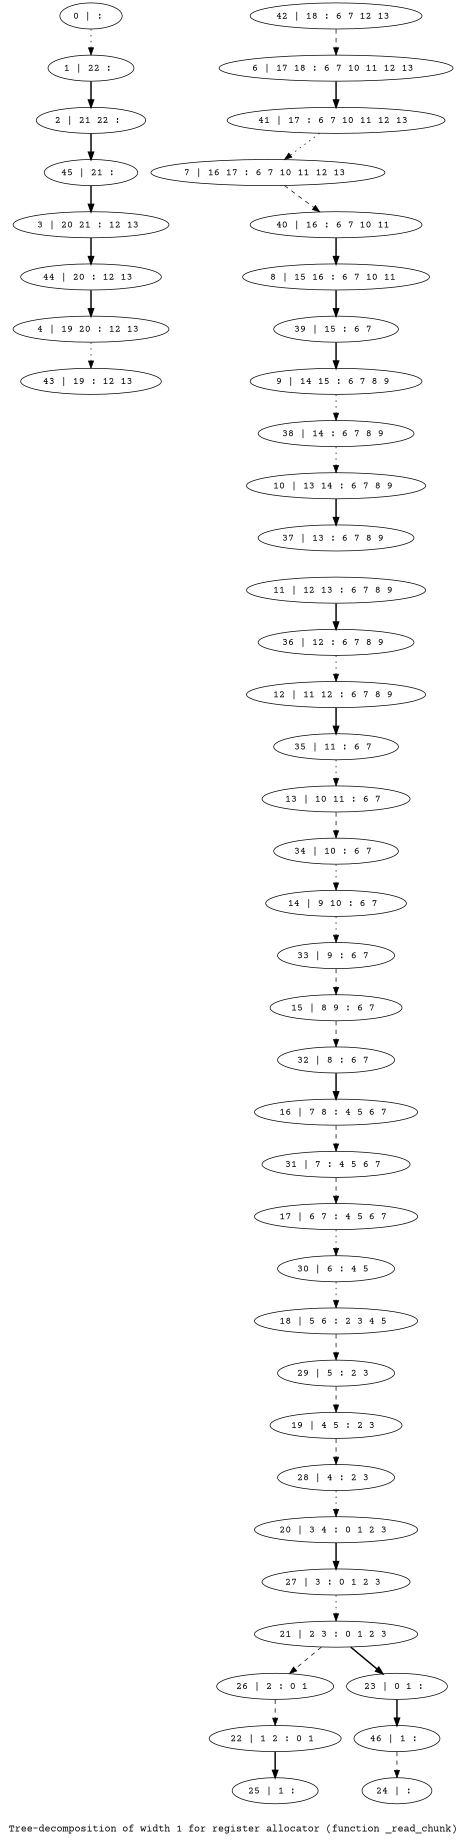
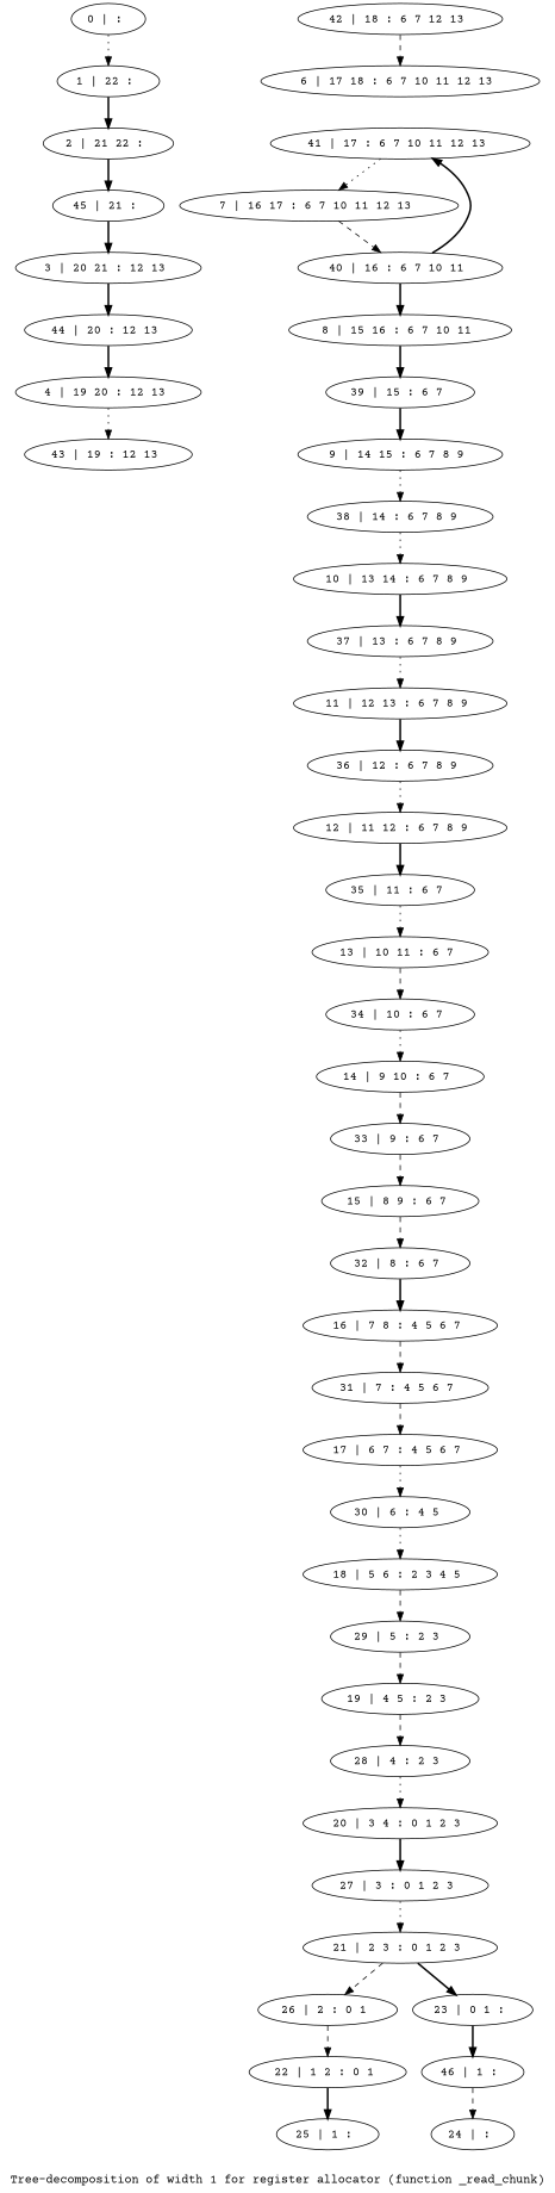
  digraph {
    fontname="Courier Prime"
    label="Tree-decomposition of width 1 for register allocator (function _read_chunk)"
    node [fontname="Courier Prime"]
    edge [fontname="Courier Prime" style=bold]
    n1 [label="0 | : "]
    n2 [label="1 | 22 : "]
    n3 [label="2 | 21 22 : "]
    n4 [label="45 | 21 : "]
    n5 [label="3 | 20 21 : 12 13 "]
    n6 [label="44 | 20 : 12 13 "]
    n7 [label="4 | 19 20 : 12 13 "]
    n8 [label="43 | 19 : 12 13 "]
    n9 [label="42 | 18 : 6 7 12 13 "]
    n10 [label="6 | 17 18 : 6 7 10 11 12 13 "]
    n11 [label="41 | 17 : 6 7 10 11 12 13 "]
    n12 [label="7 | 16 17 : 6 7 10 11 12 13 "]
    n13 [label="40 | 16 : 6 7 10 11 "]
    n14 [label="8 | 15 16 : 6 7 10 11 "]
    n15 [label="39 | 15 : 6 7 "]
    n16 [label="9 | 14 15 : 6 7 8 9 "]
    n17 [label="38 | 14 : 6 7 8 9 "]
    n18 [label="10 | 13 14 : 6 7 8 9 "]
    n19 [label="37 | 13 : 6 7 8 9 "]
    n20 [label="11 | 12 13 : 6 7 8 9 "]
    n21 [label="36 | 12 : 6 7 8 9 "]
    n22 [label="12 | 11 12 : 6 7 8 9 "]
    n23 [label="35 | 11 : 6 7 "]
    n24 [label="13 | 10 11 : 6 7 "]
    n25 [label="34 | 10 : 6 7 "]
    n26 [label="14 | 9 10 : 6 7 "]
    n27 [label="33 | 9 : 6 7 "]
    n28 [label="15 | 8 9 : 6 7 "]
    n29 [label="32 | 8 : 6 7 "]
    n30 [label="16 | 7 8 : 4 5 6 7 "]
    n31 [label="31 | 7 : 4 5 6 7 "]
    n32 [label="17 | 6 7 : 4 5 6 7 "]
    n33 [label="30 | 6 : 4 5 "]
    n34 [label="18 | 5 6 : 2 3 4 5 "]
    n35 [label="29 | 5 : 2 3 "]
    n36 [label="19 | 4 5 : 2 3 "]
    n37 [label="28 | 4 : 2 3 "]
    n38 [label="20 | 3 4 : 0 1 2 3 "]
    n39 [label="27 | 3 : 0 1 2 3 "]
    n40 [label="21 | 2 3 : 0 1 2 3 "]
    n41 [label="26 | 2 : 0 1 "]
    n42 [label="23 | 0 1 : "]
    n43 [label="22 | 1 2 : 0 1 "]
    n44 [label="25 | 1 : "]
    n45 [label="46 | 1 : "]
    n46 [label="24 | : "]
    n1 -> n2 [style=dotted]
    n2 -> n3
    n3 -> n4
    n4 -> n5
    n5 -> n6
    n6 -> n7
    n7 -> n8 [style=dotted]
    n9 -> n10 [style=dashed]
-   n10 -> n11
+   n13 -> n11
    n11 -> n12 [style=dotted]
    n12 -> n13 [style=dashed]
    n13 -> n14
    n14 -> n15
    n15 -> n16
    n16 -> n17 [style=dotted]
    n17 -> n18 [style=dotted]
    n18 -> n19
+   n19 -> n20 [style=dotted]
    n20 -> n21
    n21 -> n22 [style=dotted]
    n22 -> n23
    n23 -> n24 [style=dotted]
    n24 -> n25 [style=dashed]
    n25 -> n26 [style=dotted]
-   n26 -> n27 [style=dotted]
+   n26 -> n27 [style=dashed]
    n27 -> n28 [style=dashed]
    n28 -> n29 [style=dashed]
    n29 -> n30
    n30 -> n31 [style=dashed]
    n31 -> n32 [style=dashed]
    n32 -> n33 [style=dotted]
    n33 -> n34 [style=dotted]
    n34 -> n35 [style=dashed]
    n35 -> n36 [style=dashed]
    n36 -> n37 [style=dashed]
    n37 -> n38 [style=dotted]
    n38 -> n39
    n39 -> n40 [style=dotted]
    n40 -> n41 [style=dashed]
    n40 -> n42
    n41 -> n43 [style=dashed]
    n42 -> n45
    n43 -> n44
    n45 -> n46 [style=dashed]
  }
